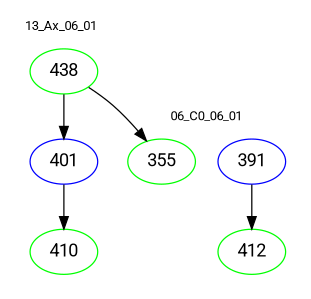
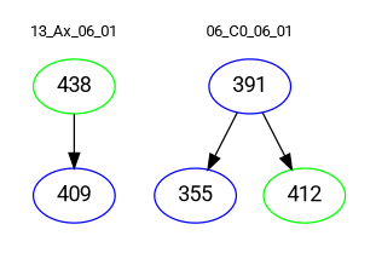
  digraph {
    fontname=Roboto
    node [color=green fontname=Roboto]
    edge [color=black fontname=Roboto]
-   n1 [color=blue label=401]
+   n1 [color=blue label=409]
    n2 [label=438]
-   n3 [label=410]
    n4 [color=blue label=391]
-   n5 [label=355]
+   n5 [color=blue label=355]
    n6 [label=412]
    subgraph cluster_1 {
      color=white
      fontsize=10
      label="13_Ax_06_01"
      n1
      n2
-     n3
    }
    subgraph cluster_2 {
      color=white
      fontsize=10
      label="06_C0_06_01"
      n4
      n5
      n6
    }
-   n1 -> n3
    n2 -> n1
-   n2 -> n5
+   n4 -> n5
    n4 -> n6
  }
